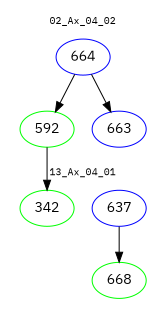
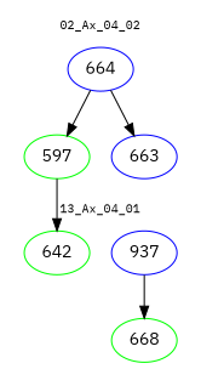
  digraph {
    fontname="IBM Plex Mono"
    node [color=blue fontname="IBM Plex Mono"]
    edge [color=black fontname="IBM Plex Mono"]
-   n1 [label=637]
-   n2 [color=green label=342]
+   n1 [label=937]
+   n2 [color=green label=642]
    n3 [color=green label=668]
    n4 [label=664]
-   n5 [color=green label=592]
+   n5 [color=green label=597]
    n6 [label=663]
    subgraph cluster_1 {
      color=white
      fontsize=10
      label="13_Ax_04_01"
      n1
      n2
      n3
    }
    subgraph cluster_2 {
      color=white
      fontsize=10
      label="02_Ax_04_02"
      n4
      n5
      n6
    }
    n1 -> n3
    n4 -> n5
    n4 -> n6
    n5 -> n2
  }
